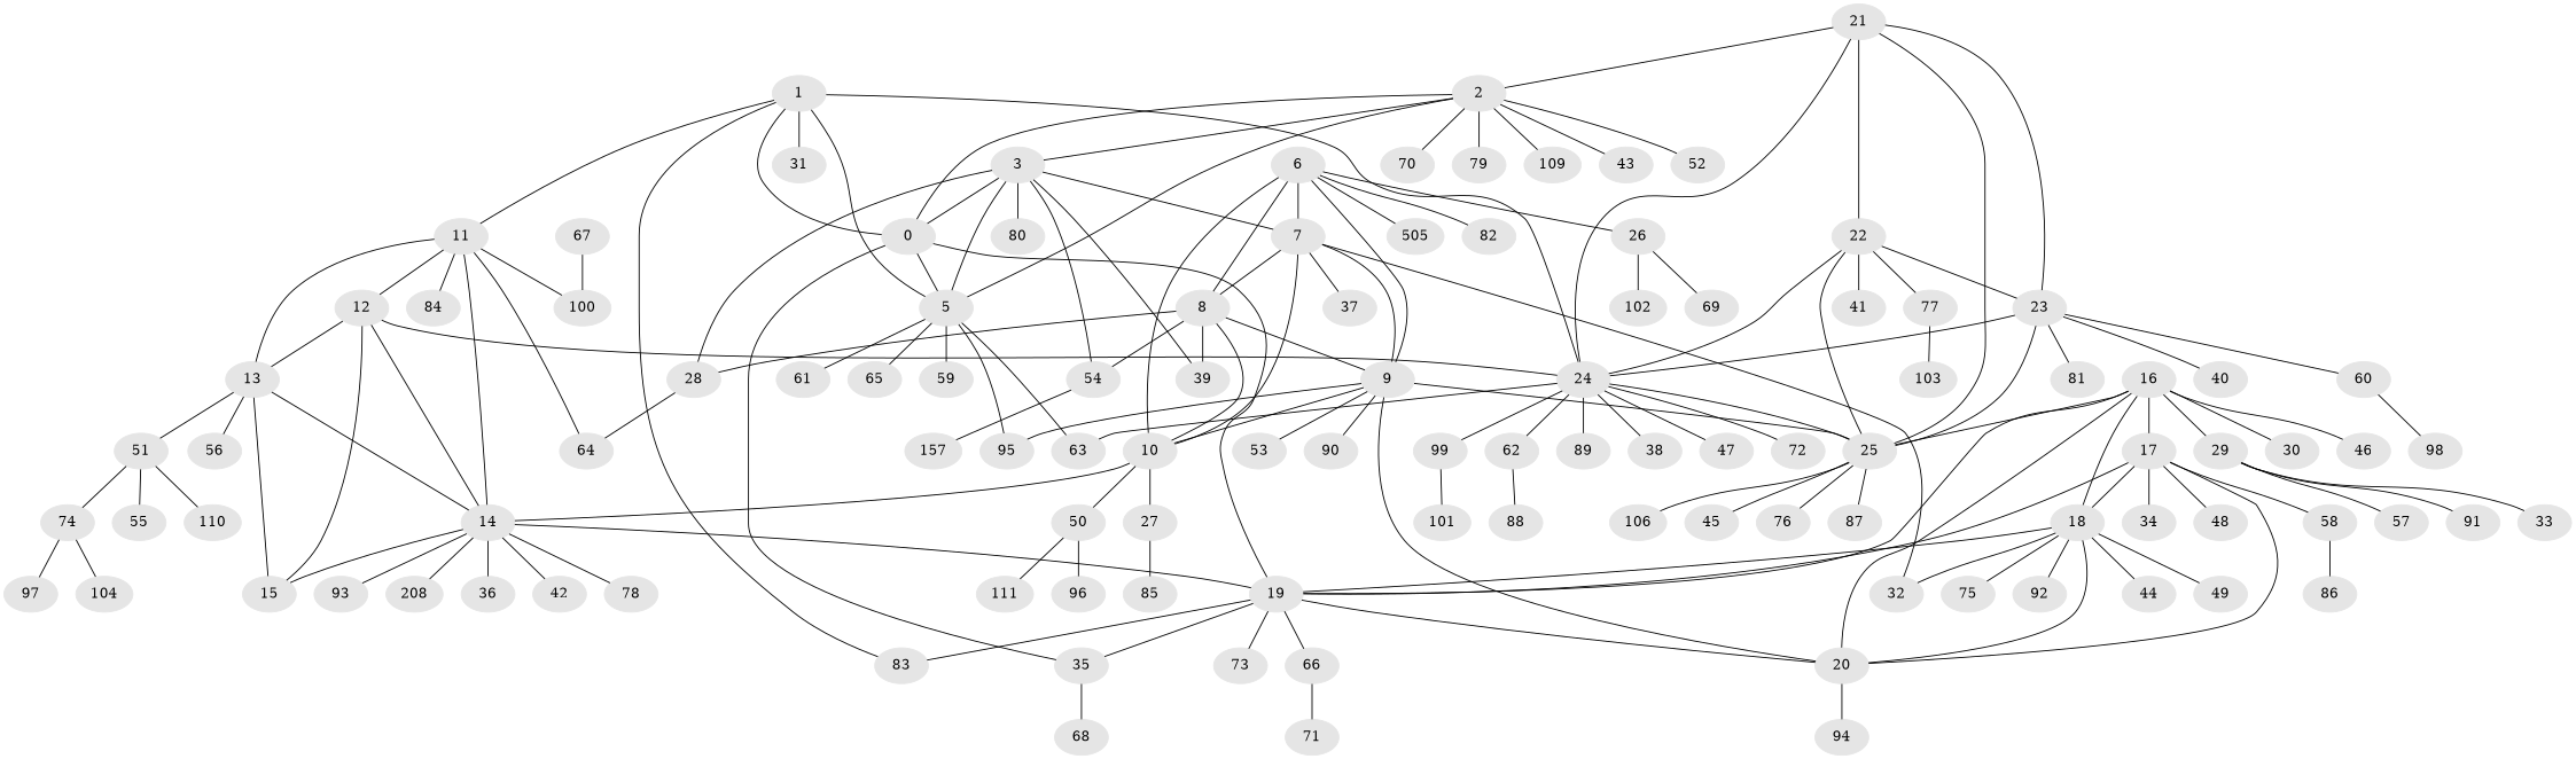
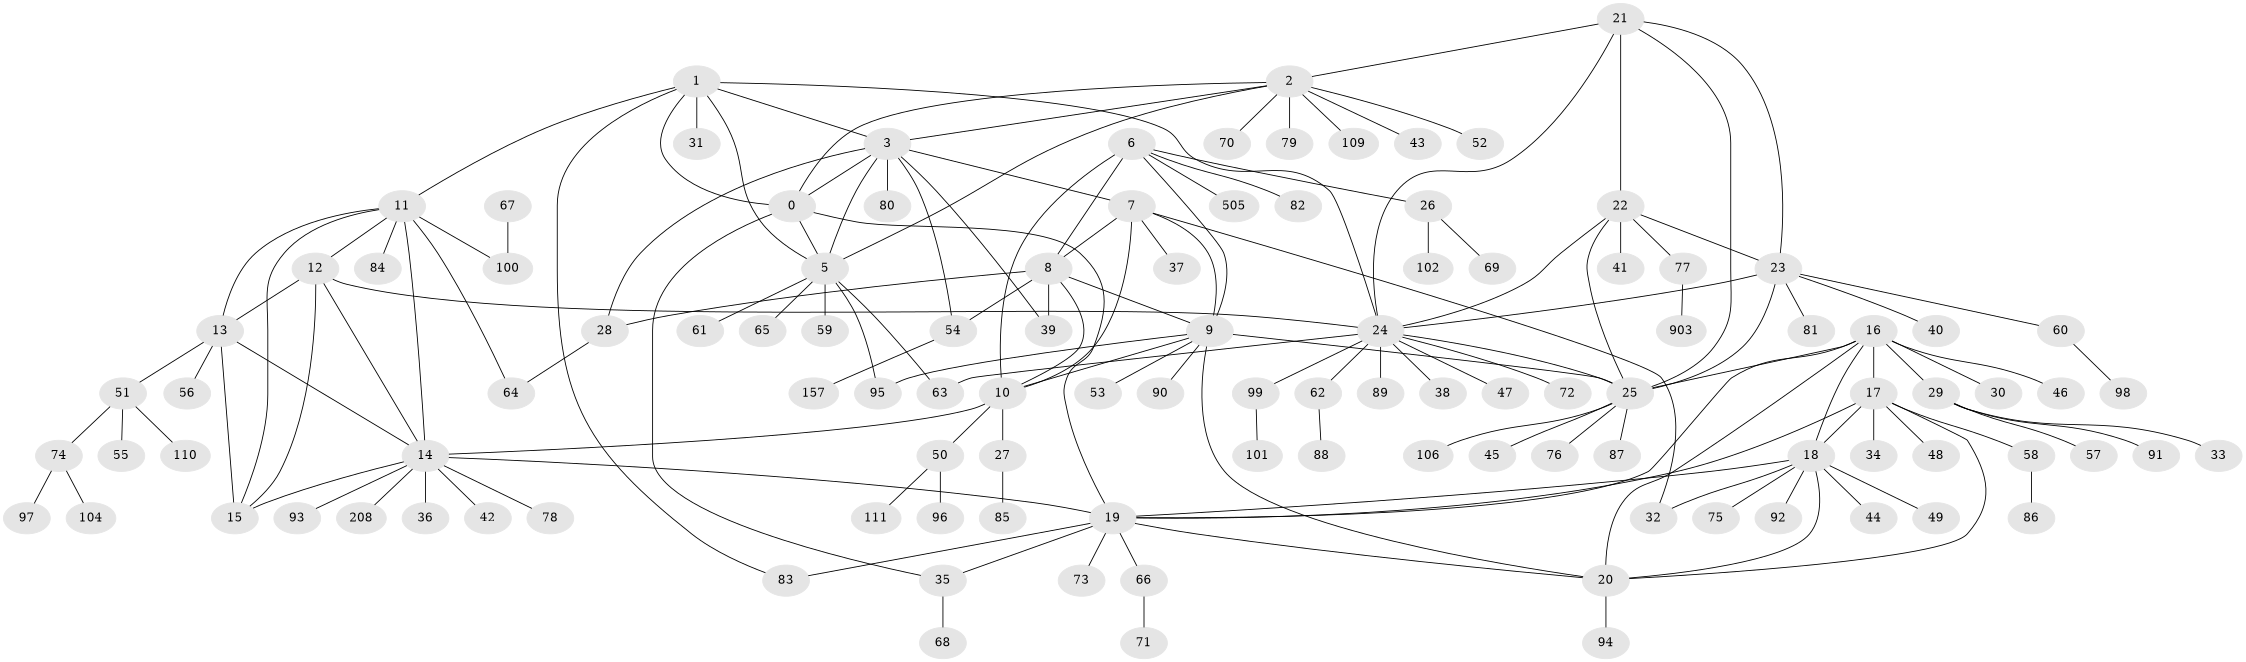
  graph {
    node [color=gray90 style=filled]
    1
    3
    n3 [label=0]
    5
    11
    24
    31
    83
    2
    43
    52
    70
    79
    109
    7
    28
    39
    54
    80
    19
    35
    59
    61
    63
    65
    95
    14
    12
    13
    15
    64
    84
    100
    25
    38
    47
    62
    72
    89
    99
    8
    9
    10
    32
    37
    n46 [label=157]
    20
    66
    73
    68
    6
    26
    82
    n54 [label=505]
    53
    90
    27
    50
    69
    102
    94
    45
    76
    87
    106
    36
    42
    78
    93
    n70 [label=208]
    85
    96
    111
    51
    56
    67
    55
    74
    110
    16
    17
    18
    29
    30
    46
    34
    48
    58
    44
    49
    75
    92
    33
    57
    91
    86
    71
    21
    22
    23
    41
    77
    40
    60
    81
-   103
+   103 [label=903]
    98
    88
    101
    97
    104
+   1 -- 3
    1 -- n3
    1 -- 5
    1 -- 11
    1 -- 24
    1 -- 31
    1 -- 83
    3 -- n3
    3 -- 5
    3 -- 7
    3 -- 28
    3 -- 39
    3 -- 54
    3 -- 80
    n3 -- 5
    n3 -- 19
    n3 -- 35
    5 -- 59
    5 -- 61
    5 -- 63
    5 -- 65
    5 -- 95
    11 -- 14
    11 -- 12
    11 -- 13
+   11 -- 15
    11 -- 64
    11 -- 84
    11 -- 100
    24 -- 63
    24 -- 25
    24 -- 38
    24 -- 47
    24 -- 62
    24 -- 72
    24 -- 89
    24 -- 99
    2 -- 3
    2 -- n3
    2 -- 5
    2 -- 43
    2 -- 52
    2 -- 70
    2 -- 79
    2 -- 109
    7 -- 8
    7 -- 9
    7 -- 10
    7 -- 32
    7 -- 37
    28 -- 64
    54 -- n46
    19 -- 83
    19 -- 35
    19 -- 20
    19 -- 66
    19 -- 73
    35 -- 68
    14 -- 19
    14 -- 15
    14 -- 36
    14 -- 42
    14 -- 78
    14 -- 93
    14 -- n70
    12 -- 24
    12 -- 14
    12 -- 13
    12 -- 15
    13 -- 14
    13 -- 15
    13 -- 51
    13 -- 56
    25 -- 45
    25 -- 76
    25 -- 87
    25 -- 106
    62 -- 88
    99 -- 101
    8 -- 28
    8 -- 39
    8 -- 54
    8 -- 9
    8 -- 10
    9 -- 95
    9 -- 25
    9 -- 10
    9 -- 20
    9 -- 53
    9 -- 90
    10 -- 14
    10 -- 27
    10 -- 50
    20 -- 94
    66 -- 71
-   6 -- 7
    6 -- 8
    6 -- 9
    6 -- 10
    6 -- 26
    6 -- 82
    6 -- n54
    26 -- 69
    26 -- 102
    27 -- 85
    50 -- 96
    50 -- 111
    51 -- 55
    51 -- 74
    51 -- 110
    67 -- 100
    74 -- 97
    74 -- 104
    16 -- 19
    16 -- 25
    16 -- 20
    16 -- 17
    16 -- 18
    16 -- 29
    16 -- 30
    16 -- 46
    17 -- 19
    17 -- 20
    17 -- 18
    17 -- 34
    17 -- 48
    17 -- 58
    18 -- 19
    18 -- 32
    18 -- 20
    18 -- 44
    18 -- 49
    18 -- 75
    18 -- 92
    29 -- 33
    29 -- 57
    29 -- 91
    58 -- 86
    21 -- 24
    21 -- 2
    21 -- 25
    21 -- 22
    21 -- 23
    22 -- 24
    22 -- 25
    22 -- 23
    22 -- 41
    22 -- 77
    23 -- 24
    23 -- 25
    23 -- 40
    23 -- 60
    23 -- 81
    77 -- 103
    60 -- 98
  }
